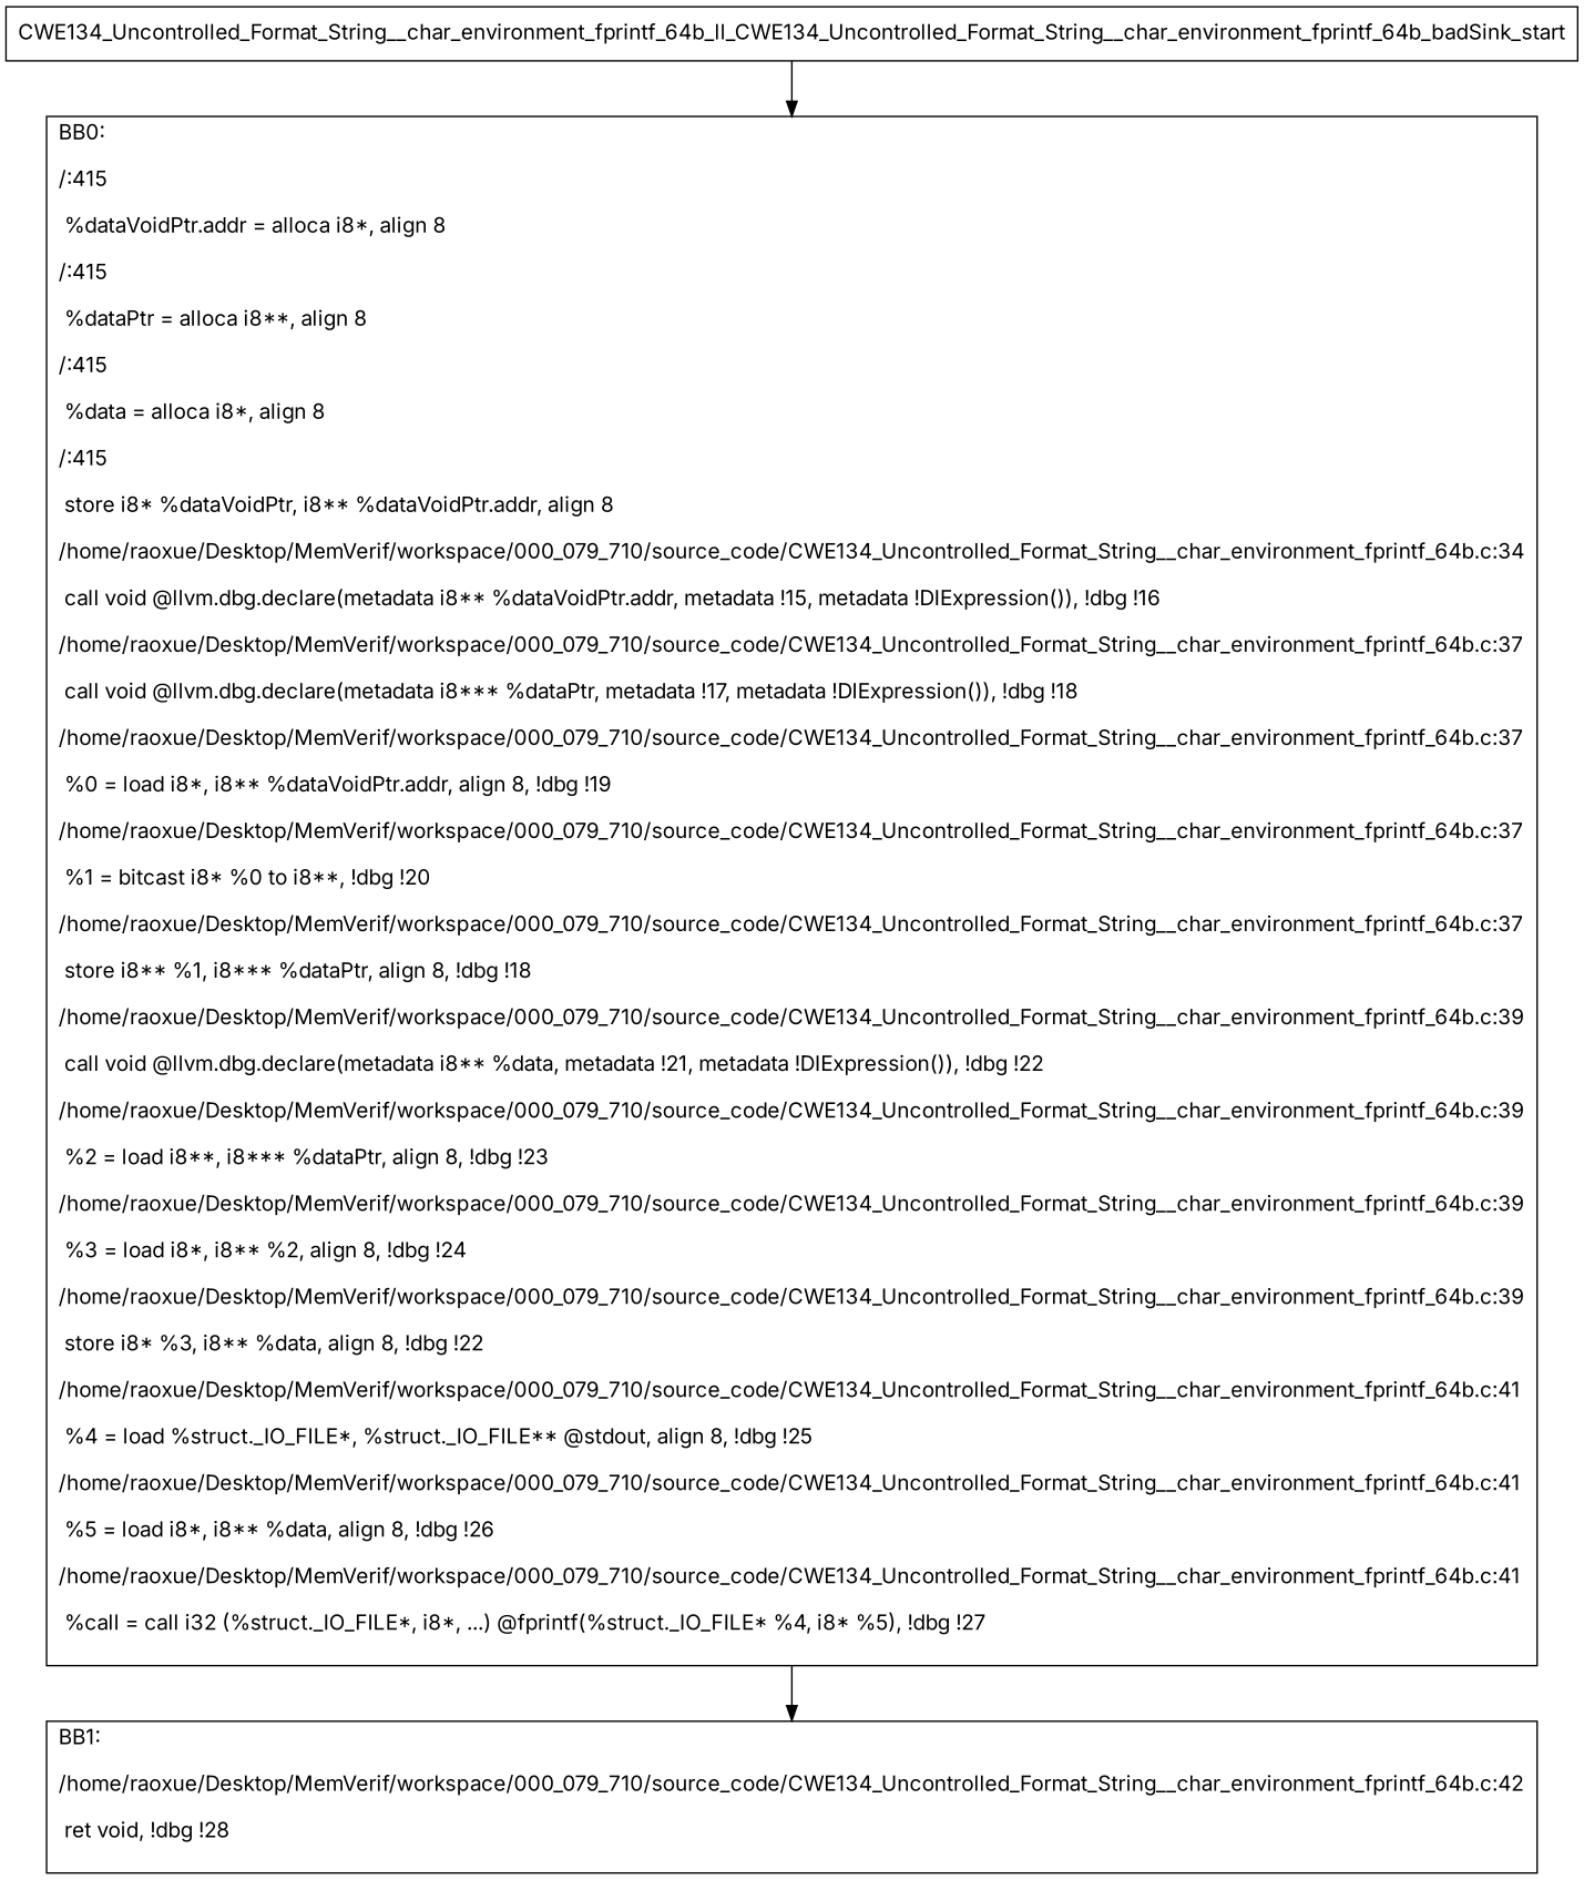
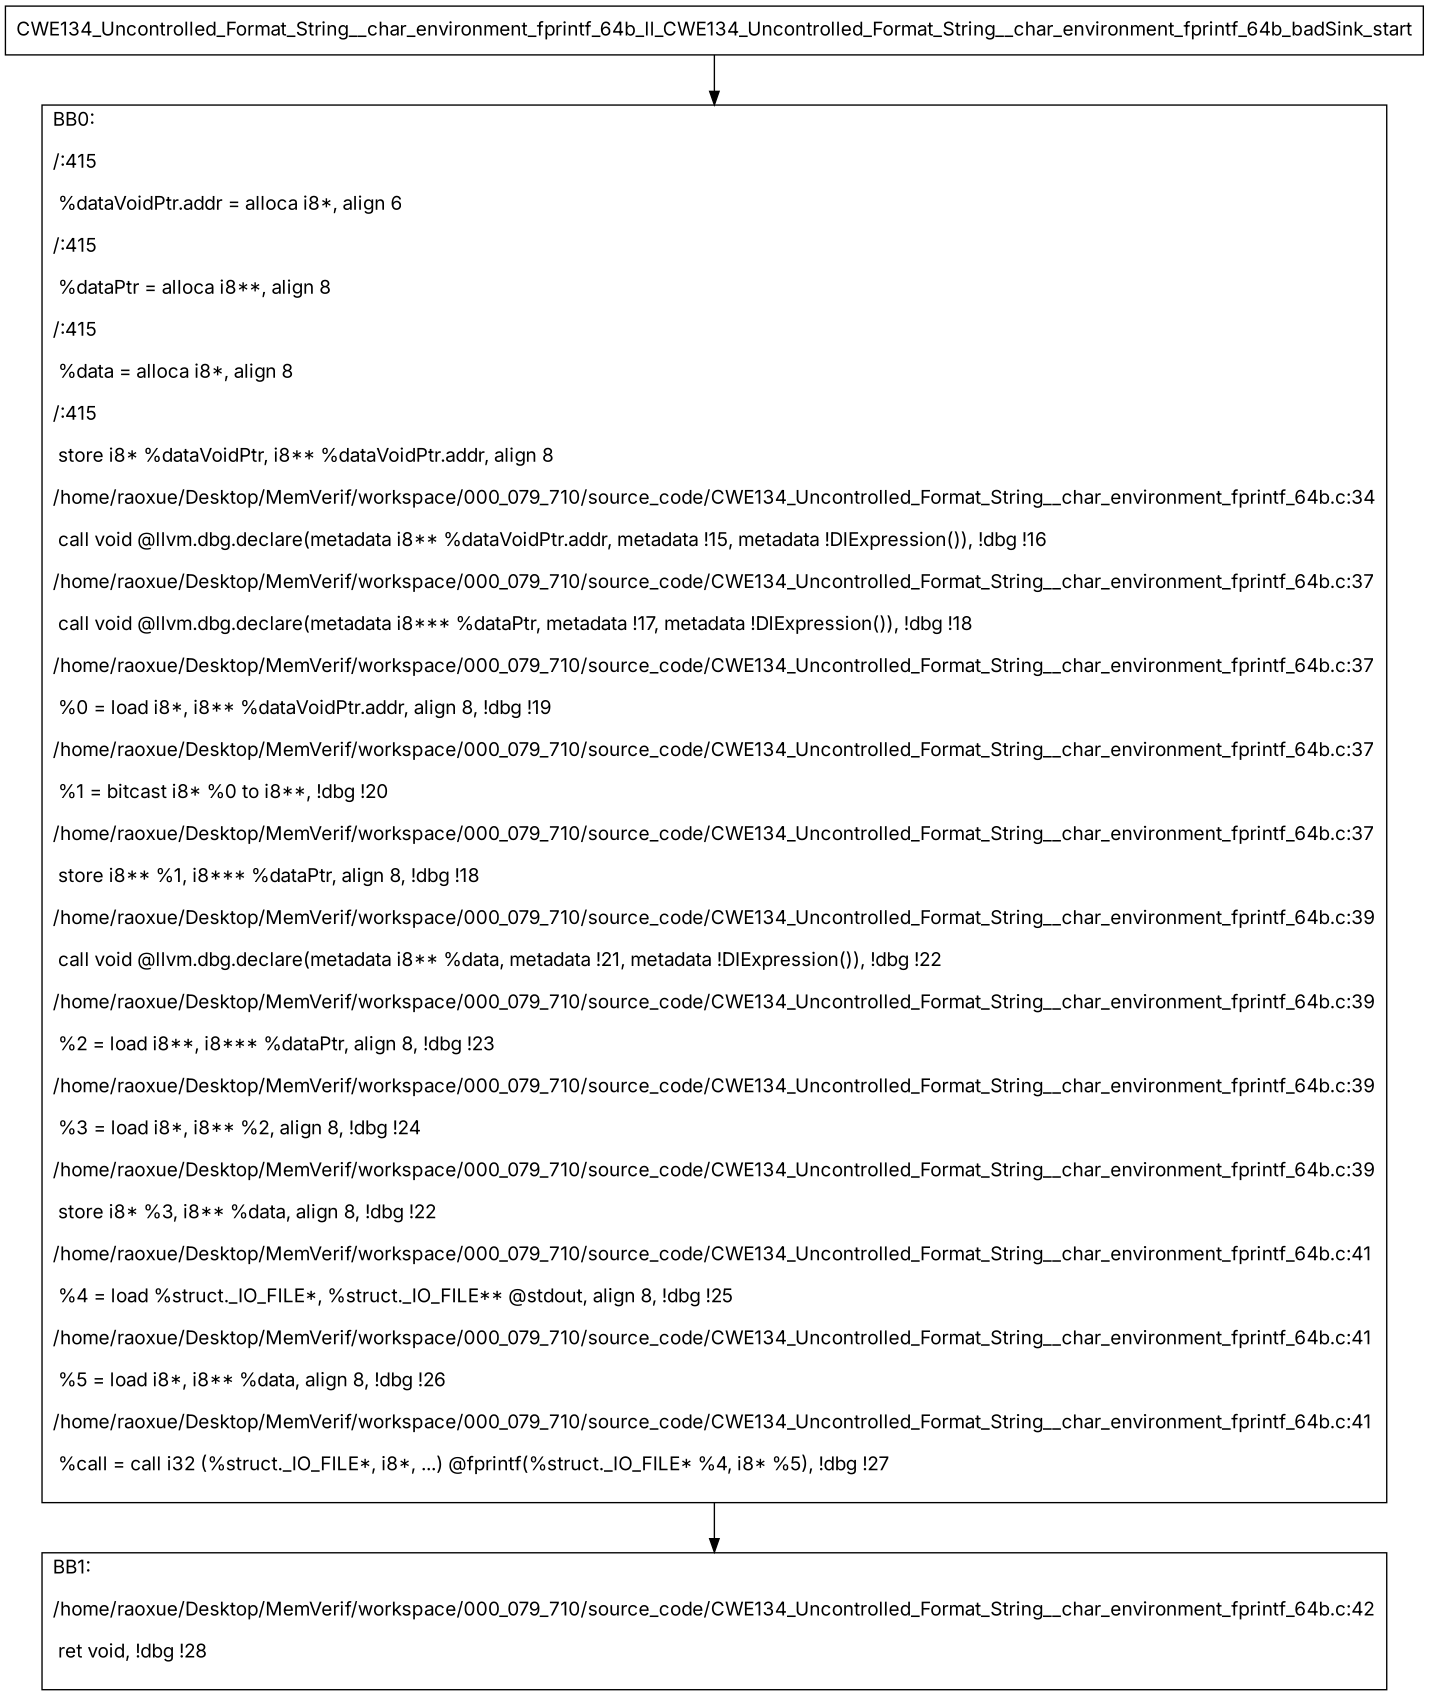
  digraph {
    fontname=Inter
    node [shape=record fontname=Inter]
    edge [fontname=Inter]
    n1 [label="{CWE134_Uncontrolled_Format_String__char_environment_fprintf_64b_ll_CWE134_Uncontrolled_Format_String__char_environment_fprintf_64b_badSink_start}"]
-   n2 [label="{BB0:\l\l/:415\l\n  %dataVoidPtr.addr = alloca i8*, align 8\l\n/:415\l\n  %dataPtr = alloca i8**, align 8\l\n/:415\l\n  %data = alloca i8*, align 8\l\n/:415\l\n  store i8* %dataVoidPtr, i8** %dataVoidPtr.addr, align 8\l\n/home/raoxue/Desktop/MemVerif/workspace/000_079_710/source_code/CWE134_Uncontrolled_Format_String__char_environment_fprintf_64b.c:34\l\n  call void @llvm.dbg.declare(metadata i8** %dataVoidPtr.addr, metadata !15, metadata !DIExpression()), !dbg !16\l\n/home/raoxue/Desktop/MemVerif/workspace/000_079_710/source_code/CWE134_Uncontrolled_Format_String__char_environment_fprintf_64b.c:37\l\n  call void @llvm.dbg.declare(metadata i8*** %dataPtr, metadata !17, metadata !DIExpression()), !dbg !18\l\n/home/raoxue/Desktop/MemVerif/workspace/000_079_710/source_code/CWE134_Uncontrolled_Format_String__char_environment_fprintf_64b.c:37\l\n  %0 = load i8*, i8** %dataVoidPtr.addr, align 8, !dbg !19\l\n/home/raoxue/Desktop/MemVerif/workspace/000_079_710/source_code/CWE134_Uncontrolled_Format_String__char_environment_fprintf_64b.c:37\l\n  %1 = bitcast i8* %0 to i8**, !dbg !20\l\n/home/raoxue/Desktop/MemVerif/workspace/000_079_710/source_code/CWE134_Uncontrolled_Format_String__char_environment_fprintf_64b.c:37\l\n  store i8** %1, i8*** %dataPtr, align 8, !dbg !18\l\n/home/raoxue/Desktop/MemVerif/workspace/000_079_710/source_code/CWE134_Uncontrolled_Format_String__char_environment_fprintf_64b.c:39\l\n  call void @llvm.dbg.declare(metadata i8** %data, metadata !21, metadata !DIExpression()), !dbg !22\l\n/home/raoxue/Desktop/MemVerif/workspace/000_079_710/source_code/CWE134_Uncontrolled_Format_String__char_environment_fprintf_64b.c:39\l\n  %2 = load i8**, i8*** %dataPtr, align 8, !dbg !23\l\n/home/raoxue/Desktop/MemVerif/workspace/000_079_710/source_code/CWE134_Uncontrolled_Format_String__char_environment_fprintf_64b.c:39\l\n  %3 = load i8*, i8** %2, align 8, !dbg !24\l\n/home/raoxue/Desktop/MemVerif/workspace/000_079_710/source_code/CWE134_Uncontrolled_Format_String__char_environment_fprintf_64b.c:39\l\n  store i8* %3, i8** %data, align 8, !dbg !22\l\n/home/raoxue/Desktop/MemVerif/workspace/000_079_710/source_code/CWE134_Uncontrolled_Format_String__char_environment_fprintf_64b.c:41\l\n  %4 = load %struct._IO_FILE*, %struct._IO_FILE** @stdout, align 8, !dbg !25\l\n/home/raoxue/Desktop/MemVerif/workspace/000_079_710/source_code/CWE134_Uncontrolled_Format_String__char_environment_fprintf_64b.c:41\l\n  %5 = load i8*, i8** %data, align 8, !dbg !26\l\n/home/raoxue/Desktop/MemVerif/workspace/000_079_710/source_code/CWE134_Uncontrolled_Format_String__char_environment_fprintf_64b.c:41\l\n  %call = call i32 (%struct._IO_FILE*, i8*, ...) @fprintf(%struct._IO_FILE* %4, i8* %5), !dbg !27\l\n}"]
+   n2 [label="{BB0:\l\l/:415\l\n  %dataVoidPtr.addr = alloca i8*, align 6\l\n/:415\l\n  %dataPtr = alloca i8**, align 8\l\n/:415\l\n  %data = alloca i8*, align 8\l\n/:415\l\n  store i8* %dataVoidPtr, i8** %dataVoidPtr.addr, align 8\l\n/home/raoxue/Desktop/MemVerif/workspace/000_079_710/source_code/CWE134_Uncontrolled_Format_String__char_environment_fprintf_64b.c:34\l\n  call void @llvm.dbg.declare(metadata i8** %dataVoidPtr.addr, metadata !15, metadata !DIExpression()), !dbg !16\l\n/home/raoxue/Desktop/MemVerif/workspace/000_079_710/source_code/CWE134_Uncontrolled_Format_String__char_environment_fprintf_64b.c:37\l\n  call void @llvm.dbg.declare(metadata i8*** %dataPtr, metadata !17, metadata !DIExpression()), !dbg !18\l\n/home/raoxue/Desktop/MemVerif/workspace/000_079_710/source_code/CWE134_Uncontrolled_Format_String__char_environment_fprintf_64b.c:37\l\n  %0 = load i8*, i8** %dataVoidPtr.addr, align 8, !dbg !19\l\n/home/raoxue/Desktop/MemVerif/workspace/000_079_710/source_code/CWE134_Uncontrolled_Format_String__char_environment_fprintf_64b.c:37\l\n  %1 = bitcast i8* %0 to i8**, !dbg !20\l\n/home/raoxue/Desktop/MemVerif/workspace/000_079_710/source_code/CWE134_Uncontrolled_Format_String__char_environment_fprintf_64b.c:37\l\n  store i8** %1, i8*** %dataPtr, align 8, !dbg !18\l\n/home/raoxue/Desktop/MemVerif/workspace/000_079_710/source_code/CWE134_Uncontrolled_Format_String__char_environment_fprintf_64b.c:39\l\n  call void @llvm.dbg.declare(metadata i8** %data, metadata !21, metadata !DIExpression()), !dbg !22\l\n/home/raoxue/Desktop/MemVerif/workspace/000_079_710/source_code/CWE134_Uncontrolled_Format_String__char_environment_fprintf_64b.c:39\l\n  %2 = load i8**, i8*** %dataPtr, align 8, !dbg !23\l\n/home/raoxue/Desktop/MemVerif/workspace/000_079_710/source_code/CWE134_Uncontrolled_Format_String__char_environment_fprintf_64b.c:39\l\n  %3 = load i8*, i8** %2, align 8, !dbg !24\l\n/home/raoxue/Desktop/MemVerif/workspace/000_079_710/source_code/CWE134_Uncontrolled_Format_String__char_environment_fprintf_64b.c:39\l\n  store i8* %3, i8** %data, align 8, !dbg !22\l\n/home/raoxue/Desktop/MemVerif/workspace/000_079_710/source_code/CWE134_Uncontrolled_Format_String__char_environment_fprintf_64b.c:41\l\n  %4 = load %struct._IO_FILE*, %struct._IO_FILE** @stdout, align 8, !dbg !25\l\n/home/raoxue/Desktop/MemVerif/workspace/000_079_710/source_code/CWE134_Uncontrolled_Format_String__char_environment_fprintf_64b.c:41\l\n  %5 = load i8*, i8** %data, align 8, !dbg !26\l\n/home/raoxue/Desktop/MemVerif/workspace/000_079_710/source_code/CWE134_Uncontrolled_Format_String__char_environment_fprintf_64b.c:41\l\n  %call = call i32 (%struct._IO_FILE*, i8*, ...) @fprintf(%struct._IO_FILE* %4, i8* %5), !dbg !27\l\n}"]
    n3 [label="{BB1:\l\l/home/raoxue/Desktop/MemVerif/workspace/000_079_710/source_code/CWE134_Uncontrolled_Format_String__char_environment_fprintf_64b.c:42\l\n  ret void, !dbg !28\l\n}"]
    n1 -> n2
    n2 -> n3
  }
